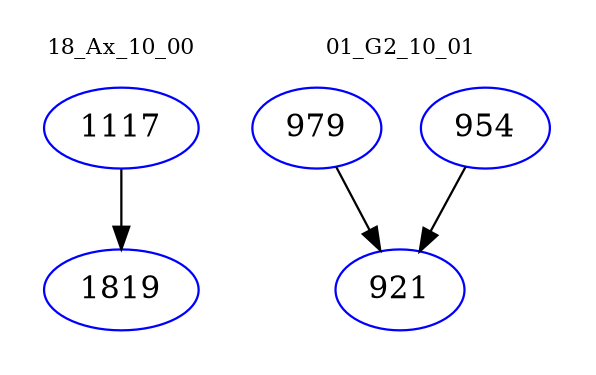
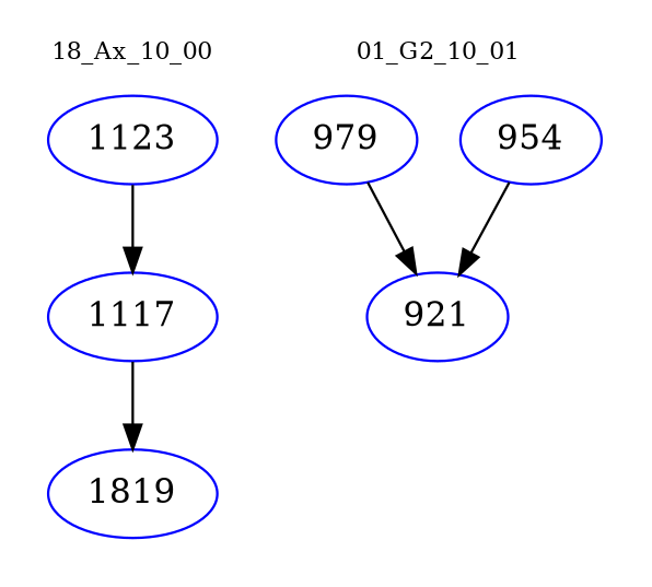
  digraph {
    node [color=blue]
    edge [color=black]
+   n1 [label=1123]
    n2 [label=1117]
    n3 [label=1819]
    n4 [label=954]
    n5 [label=921]
    n6 [label=979]
    subgraph cluster_1 {
      color=white
      fontsize=10
      label="18_Ax_10_00"
+     n1
      n2
      n3
    }
    subgraph cluster_2 {
      color=white
      fontsize=10
      label="01_G2_10_01"
      n4
      n5
      n6
    }
+   n1 -> n2
    n2 -> n3
    n4 -> n5
    n6 -> n5
  }
